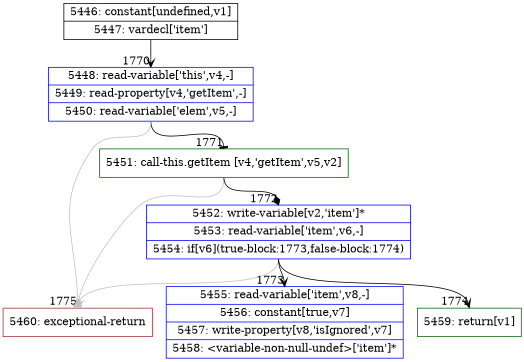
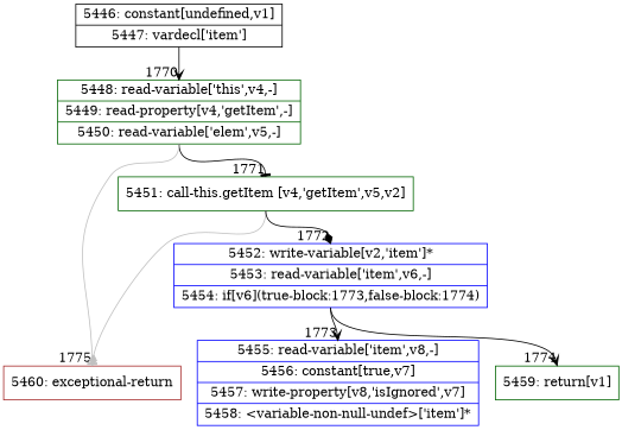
  digraph {
    rankdir=TD
    node [color=darkgreen shape=record]
    edge [arrowhead=vee headport=n tailport=s]
    n1 [color=black label="{5446: constant[undefined,v1]|5447: vardecl['item']}"]
-   n2 [color=blue label="{5448: read-variable['this',v4,-]|5449: read-property[v4,'getItem',-]|5450: read-variable['elem',v5,-]}"]
+   n2 [label="{5448: read-variable['this',v4,-]|5449: read-property[v4,'getItem',-]|5450: read-variable['elem',v5,-]}"]
    n3 [label="{5451: call-this.getItem [v4,'getItem',v5,v2]}"]
    n4 [color=brown label="{5460: exceptional-return}"]
    n5 [color=blue label="{5452: write-variable[v2,'item']*|5453: read-variable['item',v6,-]|5454: if[v6](true-block:1773,false-block:1774)}"]
    n6 [color=blue label="{5455: read-variable['item',v8,-]|5456: constant[true,v7]|5457: write-property[v8,'isIgnored',v7]|5458: \<variable-non-null-undef\>['item']*}"]
    n7 [label="{5459: return[v1]}"]
    n1 -> n2 [headlabel="      1770"]
    n2 -> n3 [arrowhead=tee headlabel="      1771"]
    n2 -> n4 [arrowhead=tee color=gray headlabel="      1775"]
    n3 -> n4 [arrowhead=diamond color=gray]
    n3 -> n5 [arrowhead=diamond headlabel="      1772"]
-   n5 -> n4 [color=gray]
    n5 -> n6 [headlabel="      1773"]
    n5 -> n7 [headlabel="      1774"]
  }
